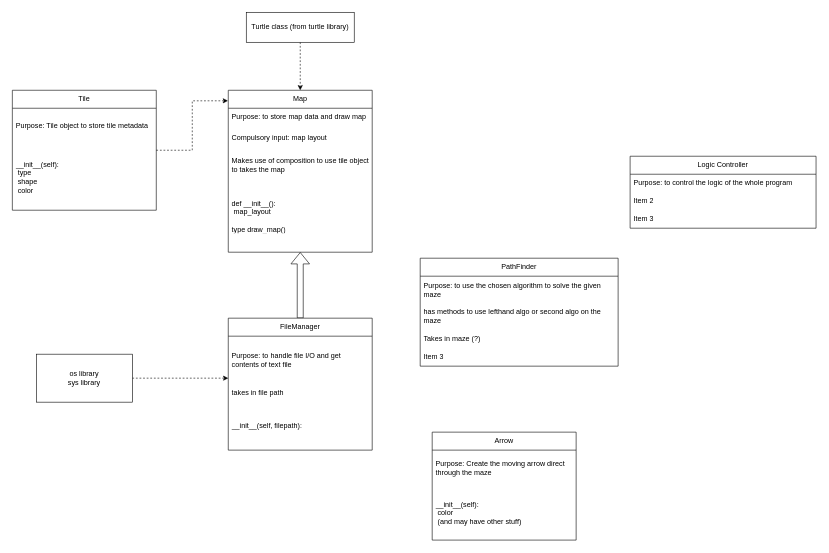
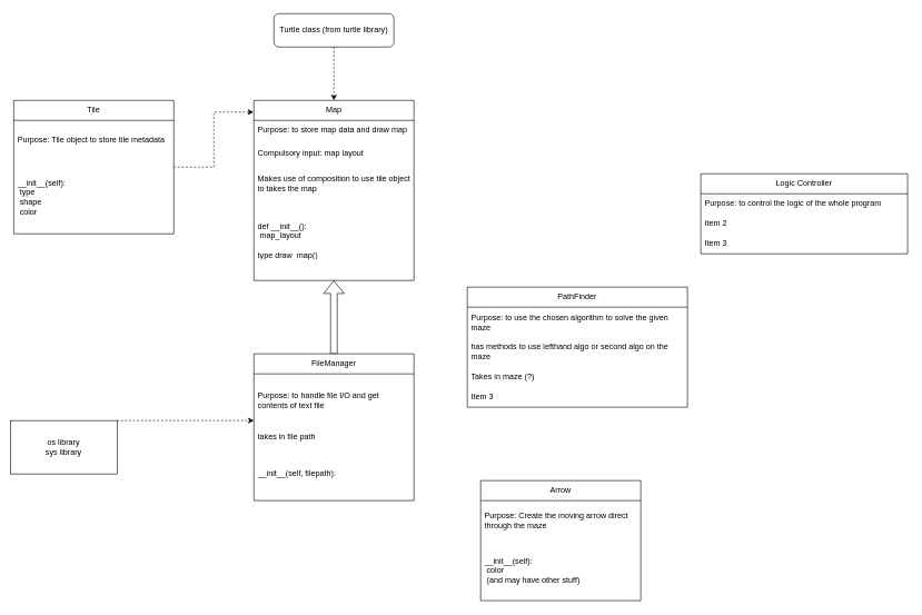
  <mxCell id="0" />
  <mxCell id="1" parent="0" />
  <mxCell id="2" style="edgeStyle=orthogonalEdgeStyle;rounded=0;orthogonalLoop=1;jettySize=auto;html=1;entryX=-0.002;entryY=0.065;entryDx=0;entryDy=0;entryPerimeter=0;dashed=1;" edge="1" parent="1" source="3" target="11"><mxGeometry relative="1" as="geometry" /></mxCell>
  <mxCell id="3" value="Tile" style="swimlane;fontStyle=0;childLayout=stackLayout;horizontal=1;startSize=30;horizontalStack=0;resizeParent=1;resizeParentMax=0;resizeLast=0;collapsible=1;marginBottom=0;whiteSpace=wrap;html=1;" parent="1" vertex="1"><mxGeometry x="20" y="150" width="240" height="200" as="geometry" /></mxCell>
  <mxCell id="4" value="Purpose: Tile object to store tile metadata" style="text;strokeColor=none;fillColor=none;align=left;verticalAlign=middle;spacingLeft=4;spacingRight=4;overflow=hidden;points=[[0,0.5],[1,0.5]];portConstraint=eastwest;rotatable=0;whiteSpace=wrap;html=1;" parent="3" vertex="1"><mxGeometry y="30" width="240" height="60" as="geometry" /></mxCell>
  <mxCell id="5" value="__init__(self):&lt;br&gt;&lt;span style=&quot;white-space: pre;&quot;&gt; &lt;/span&gt;type&lt;br&gt;&lt;span style=&quot;white-space: pre;&quot;&gt; &lt;/span&gt;shape&lt;br&gt;&lt;span style=&quot;white-space: pre;&quot;&gt; color&lt;/span&gt;" style="text;strokeColor=none;fillColor=none;align=left;verticalAlign=middle;spacingLeft=4;spacingRight=4;overflow=hidden;points=[[0,0.5],[1,0.5]];portConstraint=eastwest;rotatable=0;whiteSpace=wrap;html=1;" parent="3" vertex="1"><mxGeometry y="90" width="240" height="110" as="geometry" /></mxCell>
  <mxCell id="6" style="edgeStyle=orthogonalEdgeStyle;rounded=0;orthogonalLoop=1;jettySize=auto;html=1;entryX=0.5;entryY=0;entryDx=0;entryDy=0;dashed=1;" parent="1" source="7" target="11" edge="1"><mxGeometry relative="1" as="geometry" /></mxCell>
- <mxCell id="7" value="Turtle class (from turtle library)" style="rounded=0;whiteSpace=wrap;html=1;" parent="1" vertex="1"><mxGeometry x="410" y="20" width="180" height="50" as="geometry" /></mxCell>
+ <mxCell id="7" value="Turtle class (from turtle library)" style="whiteSpace=wrap;html=1;rounded=1;" parent="1" vertex="1"><mxGeometry x="410" y="20" width="180" height="50" as="geometry" /></mxCell>
  <mxCell id="8" value="Arrow" style="swimlane;fontStyle=0;childLayout=stackLayout;horizontal=1;startSize=30;horizontalStack=0;resizeParent=1;resizeParentMax=0;resizeLast=0;collapsible=1;marginBottom=0;whiteSpace=wrap;html=1;" parent="1" vertex="1"><mxGeometry x="720" y="720" width="240" height="180" as="geometry" /></mxCell>
  <mxCell id="9" value="Purpose: Create the moving arrow direct through the maze" style="text;strokeColor=none;fillColor=none;align=left;verticalAlign=middle;spacingLeft=4;spacingRight=4;overflow=hidden;points=[[0,0.5],[1,0.5]];portConstraint=eastwest;rotatable=0;whiteSpace=wrap;html=1;" parent="8" vertex="1"><mxGeometry y="30" width="240" height="60" as="geometry" /></mxCell>
  <mxCell id="10" value="__init__(self):&lt;br&gt;&lt;span style=&quot;white-space: pre;&quot;&gt; &lt;/span&gt;color&lt;br&gt;&lt;span style=&quot;white-space: pre;&quot;&gt; &lt;/span&gt;(and may have other stuff)" style="text;strokeColor=none;fillColor=none;align=left;verticalAlign=middle;spacingLeft=4;spacingRight=4;overflow=hidden;points=[[0,0.5],[1,0.5]];portConstraint=eastwest;rotatable=0;whiteSpace=wrap;html=1;" parent="8" vertex="1"><mxGeometry y="90" width="240" height="90" as="geometry" /></mxCell>
  <mxCell id="11" value="Map" style="swimlane;fontStyle=0;childLayout=stackLayout;horizontal=1;startSize=30;horizontalStack=0;resizeParent=1;resizeParentMax=0;resizeLast=0;collapsible=1;marginBottom=0;whiteSpace=wrap;html=1;" parent="1" vertex="1"><mxGeometry x="380" y="150" width="240" height="270" as="geometry" /></mxCell>
  <mxCell id="12" value="Purpose: to store map data and draw map" style="text;strokeColor=none;fillColor=none;align=left;verticalAlign=middle;spacingLeft=4;spacingRight=4;overflow=hidden;points=[[0,0.5],[1,0.5]];portConstraint=eastwest;rotatable=0;whiteSpace=wrap;html=1;" parent="11" vertex="1"><mxGeometry y="30" width="240" height="30" as="geometry" /></mxCell>
  <mxCell id="13" value="Compulsory input: map layout" style="text;strokeColor=none;fillColor=none;align=left;verticalAlign=middle;spacingLeft=4;spacingRight=4;overflow=hidden;points=[[0,0.5],[1,0.5]];portConstraint=eastwest;rotatable=0;whiteSpace=wrap;html=1;" parent="11" vertex="1"><mxGeometry y="60" width="240" height="40" as="geometry" /></mxCell>
  <mxCell id="14" value="Makes use of composition to use tile object to takes the map" style="text;strokeColor=none;fillColor=none;align=left;verticalAlign=middle;spacingLeft=4;spacingRight=4;overflow=hidden;points=[[0,0.5],[1,0.5]];portConstraint=eastwest;rotatable=0;whiteSpace=wrap;html=1;" parent="11" vertex="1"><mxGeometry y="100" width="240" height="50" as="geometry" /></mxCell>
  <mxCell id="15" value="def __init__():&lt;br&gt;&lt;span style=&quot;white-space: pre;&quot;&gt; &lt;/span&gt;map_layout&lt;br&gt;&lt;br&gt;type draw_map()" style="text;strokeColor=none;fillColor=none;align=left;verticalAlign=middle;spacingLeft=4;spacingRight=4;overflow=hidden;points=[[0,0.5],[1,0.5]];portConstraint=eastwest;rotatable=0;whiteSpace=wrap;html=1;" parent="11" vertex="1"><mxGeometry y="150" width="240" height="120" as="geometry" /></mxCell>
  <mxCell id="16" style="edgeStyle=orthogonalEdgeStyle;rounded=0;orthogonalLoop=1;jettySize=auto;html=1;shape=flexArrow;" edge="1" parent="1" source="17" target="11"><mxGeometry relative="1" as="geometry"><Array as="points"><mxPoint x="430" y="710" /></Array></mxGeometry></mxCell>
  <mxCell id="17" value="FileManager" style="swimlane;fontStyle=0;childLayout=stackLayout;horizontal=1;startSize=30;horizontalStack=0;resizeParent=1;resizeParentMax=0;resizeLast=0;collapsible=1;marginBottom=0;whiteSpace=wrap;html=1;" parent="1" vertex="1"><mxGeometry x="380" y="530" width="240" height="220" as="geometry" /></mxCell>
  <mxCell id="18" value="Purpose: to handle file I/O and get contents of text file" style="text;strokeColor=none;fillColor=none;align=left;verticalAlign=middle;spacingLeft=4;spacingRight=4;overflow=hidden;points=[[0,0.5],[1,0.5]];portConstraint=eastwest;rotatable=0;whiteSpace=wrap;html=1;" parent="17" vertex="1"><mxGeometry y="30" width="240" height="80" as="geometry" /></mxCell>
  <mxCell id="19" value="takes in file path" style="text;strokeColor=none;fillColor=none;align=left;verticalAlign=middle;spacingLeft=4;spacingRight=4;overflow=hidden;points=[[0,0.5],[1,0.5]];portConstraint=eastwest;rotatable=0;whiteSpace=wrap;html=1;" parent="17" vertex="1"><mxGeometry y="110" width="240" height="30" as="geometry" /></mxCell>
  <mxCell id="20" value="__init__(self, filepath):&lt;br&gt;" style="text;strokeColor=none;fillColor=none;align=left;verticalAlign=middle;spacingLeft=4;spacingRight=4;overflow=hidden;points=[[0,0.5],[1,0.5]];portConstraint=eastwest;rotatable=0;whiteSpace=wrap;html=1;" parent="17" vertex="1"><mxGeometry y="140" width="240" height="80" as="geometry" /></mxCell>
  <mxCell id="21" value="PathFinder" style="swimlane;fontStyle=0;childLayout=stackLayout;horizontal=1;startSize=30;horizontalStack=0;resizeParent=1;resizeParentMax=0;resizeLast=0;collapsible=1;marginBottom=0;whiteSpace=wrap;html=1;" parent="1" vertex="1"><mxGeometry x="700" y="430" width="330" height="180" as="geometry" /></mxCell>
  <mxCell id="22" value="Purpose: to use the chosen algorithm to solve the given maze&lt;br&gt;&lt;br&gt;has methods to use lefthand algo or second algo on the maze" style="text;strokeColor=none;fillColor=none;align=left;verticalAlign=middle;spacingLeft=4;spacingRight=4;overflow=hidden;points=[[0,0.5],[1,0.5]];portConstraint=eastwest;rotatable=0;whiteSpace=wrap;html=1;" parent="21" vertex="1"><mxGeometry y="30" width="330" height="90" as="geometry" /></mxCell>
  <mxCell id="23" value="Takes in maze (?)" style="text;strokeColor=none;fillColor=none;align=left;verticalAlign=middle;spacingLeft=4;spacingRight=4;overflow=hidden;points=[[0,0.5],[1,0.5]];portConstraint=eastwest;rotatable=0;whiteSpace=wrap;html=1;" parent="21" vertex="1"><mxGeometry y="120" width="330" height="30" as="geometry" /></mxCell>
  <mxCell id="24" value="Item 3" style="text;strokeColor=none;fillColor=none;align=left;verticalAlign=middle;spacingLeft=4;spacingRight=4;overflow=hidden;points=[[0,0.5],[1,0.5]];portConstraint=eastwest;rotatable=0;whiteSpace=wrap;html=1;" parent="21" vertex="1"><mxGeometry y="150" width="330" height="30" as="geometry" /></mxCell>
  <mxCell id="25" value="Logic Controller" style="swimlane;fontStyle=0;childLayout=stackLayout;horizontal=1;startSize=30;horizontalStack=0;resizeParent=1;resizeParentMax=0;resizeLast=0;collapsible=1;marginBottom=0;whiteSpace=wrap;html=1;" parent="1" vertex="1"><mxGeometry x="1050" y="260" width="310" height="120" as="geometry" /></mxCell>
  <mxCell id="26" value="Purpose: to control the logic of the whole program" style="text;strokeColor=none;fillColor=none;align=left;verticalAlign=middle;spacingLeft=4;spacingRight=4;overflow=hidden;points=[[0,0.5],[1,0.5]];portConstraint=eastwest;rotatable=0;whiteSpace=wrap;html=1;" parent="25" vertex="1"><mxGeometry y="30" width="310" height="30" as="geometry" /></mxCell>
  <mxCell id="27" value="Item 2" style="text;strokeColor=none;fillColor=none;align=left;verticalAlign=middle;spacingLeft=4;spacingRight=4;overflow=hidden;points=[[0,0.5],[1,0.5]];portConstraint=eastwest;rotatable=0;whiteSpace=wrap;html=1;" parent="25" vertex="1"><mxGeometry y="60" width="310" height="30" as="geometry" /></mxCell>
  <mxCell id="28" value="Item 3" style="text;strokeColor=none;fillColor=none;align=left;verticalAlign=middle;spacingLeft=4;spacingRight=4;overflow=hidden;points=[[0,0.5],[1,0.5]];portConstraint=eastwest;rotatable=0;whiteSpace=wrap;html=1;" parent="25" vertex="1"><mxGeometry y="90" width="310" height="30" as="geometry" /></mxCell>
  <mxCell id="29" style="edgeStyle=orthogonalEdgeStyle;rounded=0;orthogonalLoop=1;jettySize=auto;html=1;dashed=1;" edge="1" parent="1" source="30" target="17"><mxGeometry relative="1" as="geometry"><Array as="points"><mxPoint x="320" y="630" /><mxPoint x="320" y="630" /></Array></mxGeometry></mxCell>
- <mxCell id="30" value="os library&lt;br&gt;sys library" style="rounded=0;whiteSpace=wrap;html=1;" vertex="1" parent="1"><mxGeometry x="60" y="590" width="160" height="80" as="geometry" /></mxCell>
+ <mxCell id="30" value="os library&lt;br&gt;sys library" style="rounded=0;whiteSpace=wrap;html=1;" vertex="1" parent="1"><mxGeometry x="15" y="630" width="160" height="80" as="geometry" /></mxCell>
